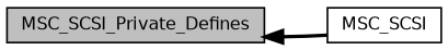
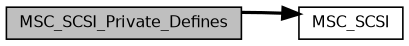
  digraph {
    rankdir=LR
    node [color=black fontname=Helvetica fontsize=10 shape=record style=filled]
    n1 [fillcolor=grey75 fontcolor=black height=0.2 label=MSC_SCSI_Private_Defines width=0.4]
    n2 [fillcolor=white height=0.2 label=MSC_SCSI width=0.4]
-   n1 -> n2 [dir=back fontname=Helvetica fontsize=10 labelfontname=Helvetica labelfontsize=10 shape=plaintext style=bold]
+   n2 -> n1 [dir=back fontname=Helvetica fontsize=10 labelfontname=Helvetica labelfontsize=10 shape=plaintext style=bold]
  }
